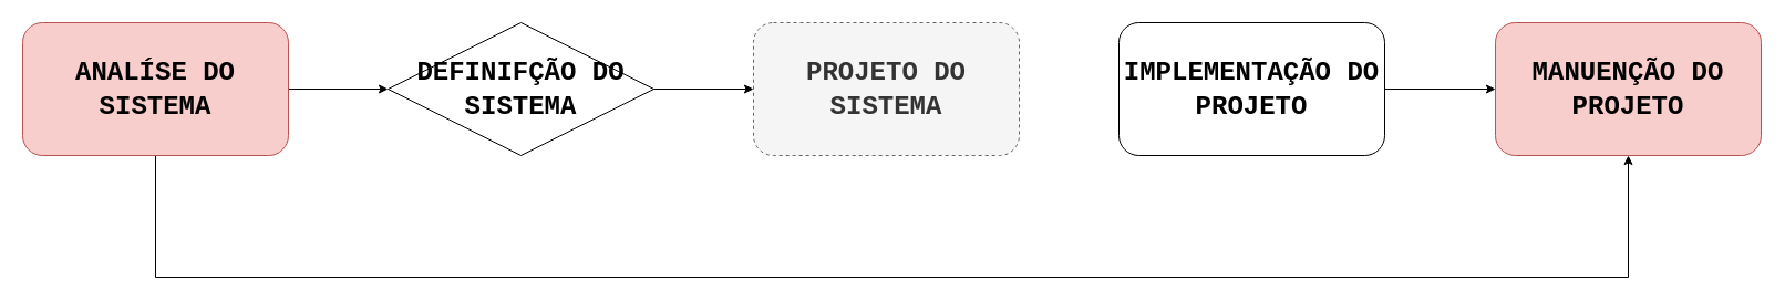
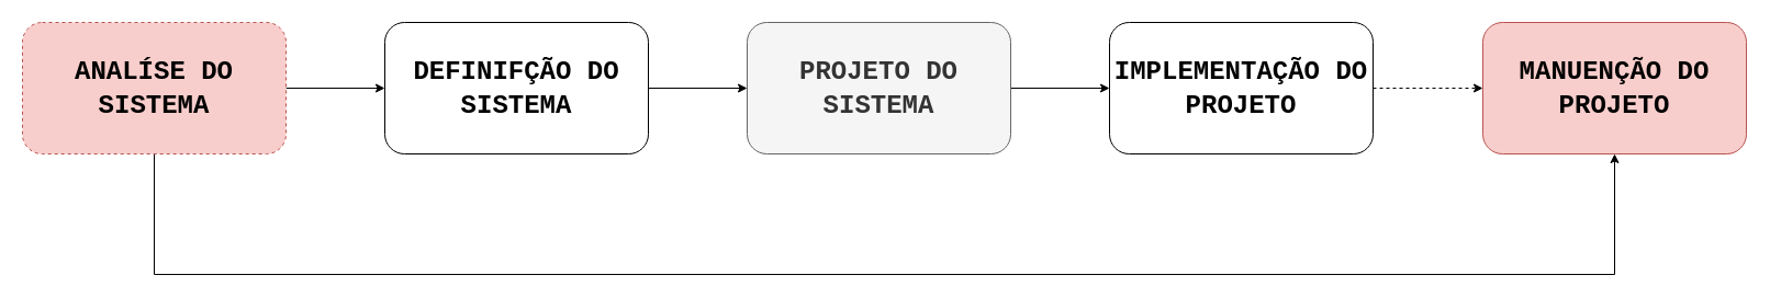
  <mxCell id="0" />
  <mxCell id="1" parent="0" />
  <mxCell id="2" style="edgeStyle=orthogonalEdgeStyle;rounded=0;orthogonalLoop=1;jettySize=auto;html=1;entryX=0;entryY=0.5;entryDx=0;entryDy=0;" edge="1" parent="1" source="4" target="6"><mxGeometry relative="1" as="geometry"><mxPoint x="340" y="80" as="targetPoint" /></mxGeometry></mxCell>
  <mxCell id="3" style="edgeStyle=orthogonalEdgeStyle;rounded=0;orthogonalLoop=1;jettySize=auto;html=1;" edge="1" parent="1" source="4" target="11"><mxGeometry relative="1" as="geometry"><Array as="points"><mxPoint x="140" y="250" /><mxPoint x="1470" y="250" /></Array></mxGeometry></mxCell>
- <mxCell id="4" value="&lt;h1&gt;&lt;font face=&quot;Courier New&quot;&gt;ANALÍSE DO SISTEMA&lt;/font&gt;&lt;/h1&gt;" style="rounded=1;whiteSpace=wrap;html=1;fillColor=#f8cecc;strokeColor=#b85450;fontFamily=Helvetica;" vertex="1" parent="1"><mxGeometry x="20" y="20" width="240" height="120" as="geometry" /></mxCell>
+ <mxCell id="4" value="&lt;h1&gt;&lt;font face=&quot;Courier New&quot;&gt;ANALÍSE DO SISTEMA&lt;/font&gt;&lt;/h1&gt;" style="rounded=1;whiteSpace=wrap;html=1;fillColor=#f8cecc;strokeColor=#b85450;fontFamily=Helvetica;dashed=1;" vertex="1" parent="1"><mxGeometry x="20" y="20" width="240" height="120" as="geometry" /></mxCell>
  <mxCell id="5" style="edgeStyle=orthogonalEdgeStyle;rounded=0;orthogonalLoop=1;jettySize=auto;html=1;entryX=0;entryY=0.5;entryDx=0;entryDy=0;" edge="1" parent="1" source="6" target="8"><mxGeometry relative="1" as="geometry" /></mxCell>
- <mxCell id="6" value="&lt;h1&gt;&lt;font face=&quot;Courier New&quot;&gt;DEFINIFÇÃO DO SISTEMA&lt;/font&gt;&lt;/h1&gt;" style="rhombus;whiteSpace=wrap;html=1;fontFamily=Helvetica;" vertex="1" parent="1"><mxGeometry x="350" y="20" width="240" height="120" as="geometry" /></mxCell>
- <mxCell id="8" value="&lt;h1&gt;&lt;font face=&quot;Courier New&quot;&gt;PROJETO DO SISTEMA&lt;/font&gt;&lt;/h1&gt;" style="rounded=1;whiteSpace=wrap;html=1;fillColor=#f5f5f5;strokeColor=#666666;fontFamily=Helvetica;fontColor=#333333;dashed=1;" vertex="1" parent="1"><mxGeometry x="680" y="20" width="240" height="120" as="geometry" /></mxCell>
- <mxCell id="9" style="edgeStyle=orthogonalEdgeStyle;rounded=0;orthogonalLoop=1;jettySize=auto;html=1;entryX=0;entryY=0.5;entryDx=0;entryDy=0;" edge="1" parent="1" source="10" target="11"><mxGeometry relative="1" as="geometry" /></mxCell>
+ <mxCell id="6" value="&lt;h1&gt;&lt;font face=&quot;Courier New&quot;&gt;DEFINIFÇÃO DO SISTEMA&lt;/font&gt;&lt;/h1&gt;" style="rounded=1;whiteSpace=wrap;html=1;fontFamily=Helvetica;" vertex="1" parent="1"><mxGeometry x="350" y="20" width="240" height="120" as="geometry" /></mxCell>
+ <mxCell id="7" style="edgeStyle=orthogonalEdgeStyle;rounded=0;orthogonalLoop=1;jettySize=auto;html=1;" edge="1" parent="1" source="8" target="10"><mxGeometry relative="1" as="geometry" /></mxCell>
+ <mxCell id="8" value="&lt;h1&gt;&lt;font face=&quot;Courier New&quot;&gt;PROJETO DO SISTEMA&lt;/font&gt;&lt;/h1&gt;" style="rounded=1;whiteSpace=wrap;html=1;fillColor=#f5f5f5;strokeColor=#666666;fontFamily=Helvetica;fontColor=#333333;" vertex="1" parent="1"><mxGeometry x="680" y="20" width="240" height="120" as="geometry" /></mxCell>
+ <mxCell id="9" style="edgeStyle=orthogonalEdgeStyle;rounded=0;orthogonalLoop=1;jettySize=auto;html=1;entryX=0;entryY=0.5;entryDx=0;entryDy=0;dashed=1;" edge="1" parent="1" source="10" target="11"><mxGeometry relative="1" as="geometry" /></mxCell>
  <mxCell id="10" value="&lt;h1&gt;&lt;font face=&quot;Courier New&quot;&gt;IMPLEMENTAÇÃO DO PROJETO&lt;/font&gt;&lt;/h1&gt;" style="rounded=1;whiteSpace=wrap;html=1;fontFamily=Helvetica;" vertex="1" parent="1"><mxGeometry x="1010" y="20" width="240" height="120" as="geometry" /></mxCell>
  <mxCell id="11" value="&lt;h1&gt;&lt;font face=&quot;Courier New&quot;&gt;MANUENÇÃO DO PROJETO&lt;/font&gt;&lt;/h1&gt;" style="rounded=1;whiteSpace=wrap;html=1;fillColor=#f8cecc;strokeColor=#b85450;fontFamily=Helvetica;" vertex="1" parent="1"><mxGeometry x="1350" y="20" width="240" height="120" as="geometry" /></mxCell>
